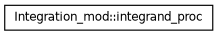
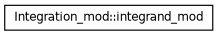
  digraph {
    rankdir=LR
-   n1 [color=black fillcolor=white fontname=Helvetica fontsize=10 height=0.2 label="Integration_mod::integrand_proc" shape=record style=filled width=0.4]
+   n1 [color=black fillcolor=white fontname=Helvetica fontsize=10 height=0.2 label="Integration_mod::integrand_mod" shape=record style=filled width=0.4]
  }
